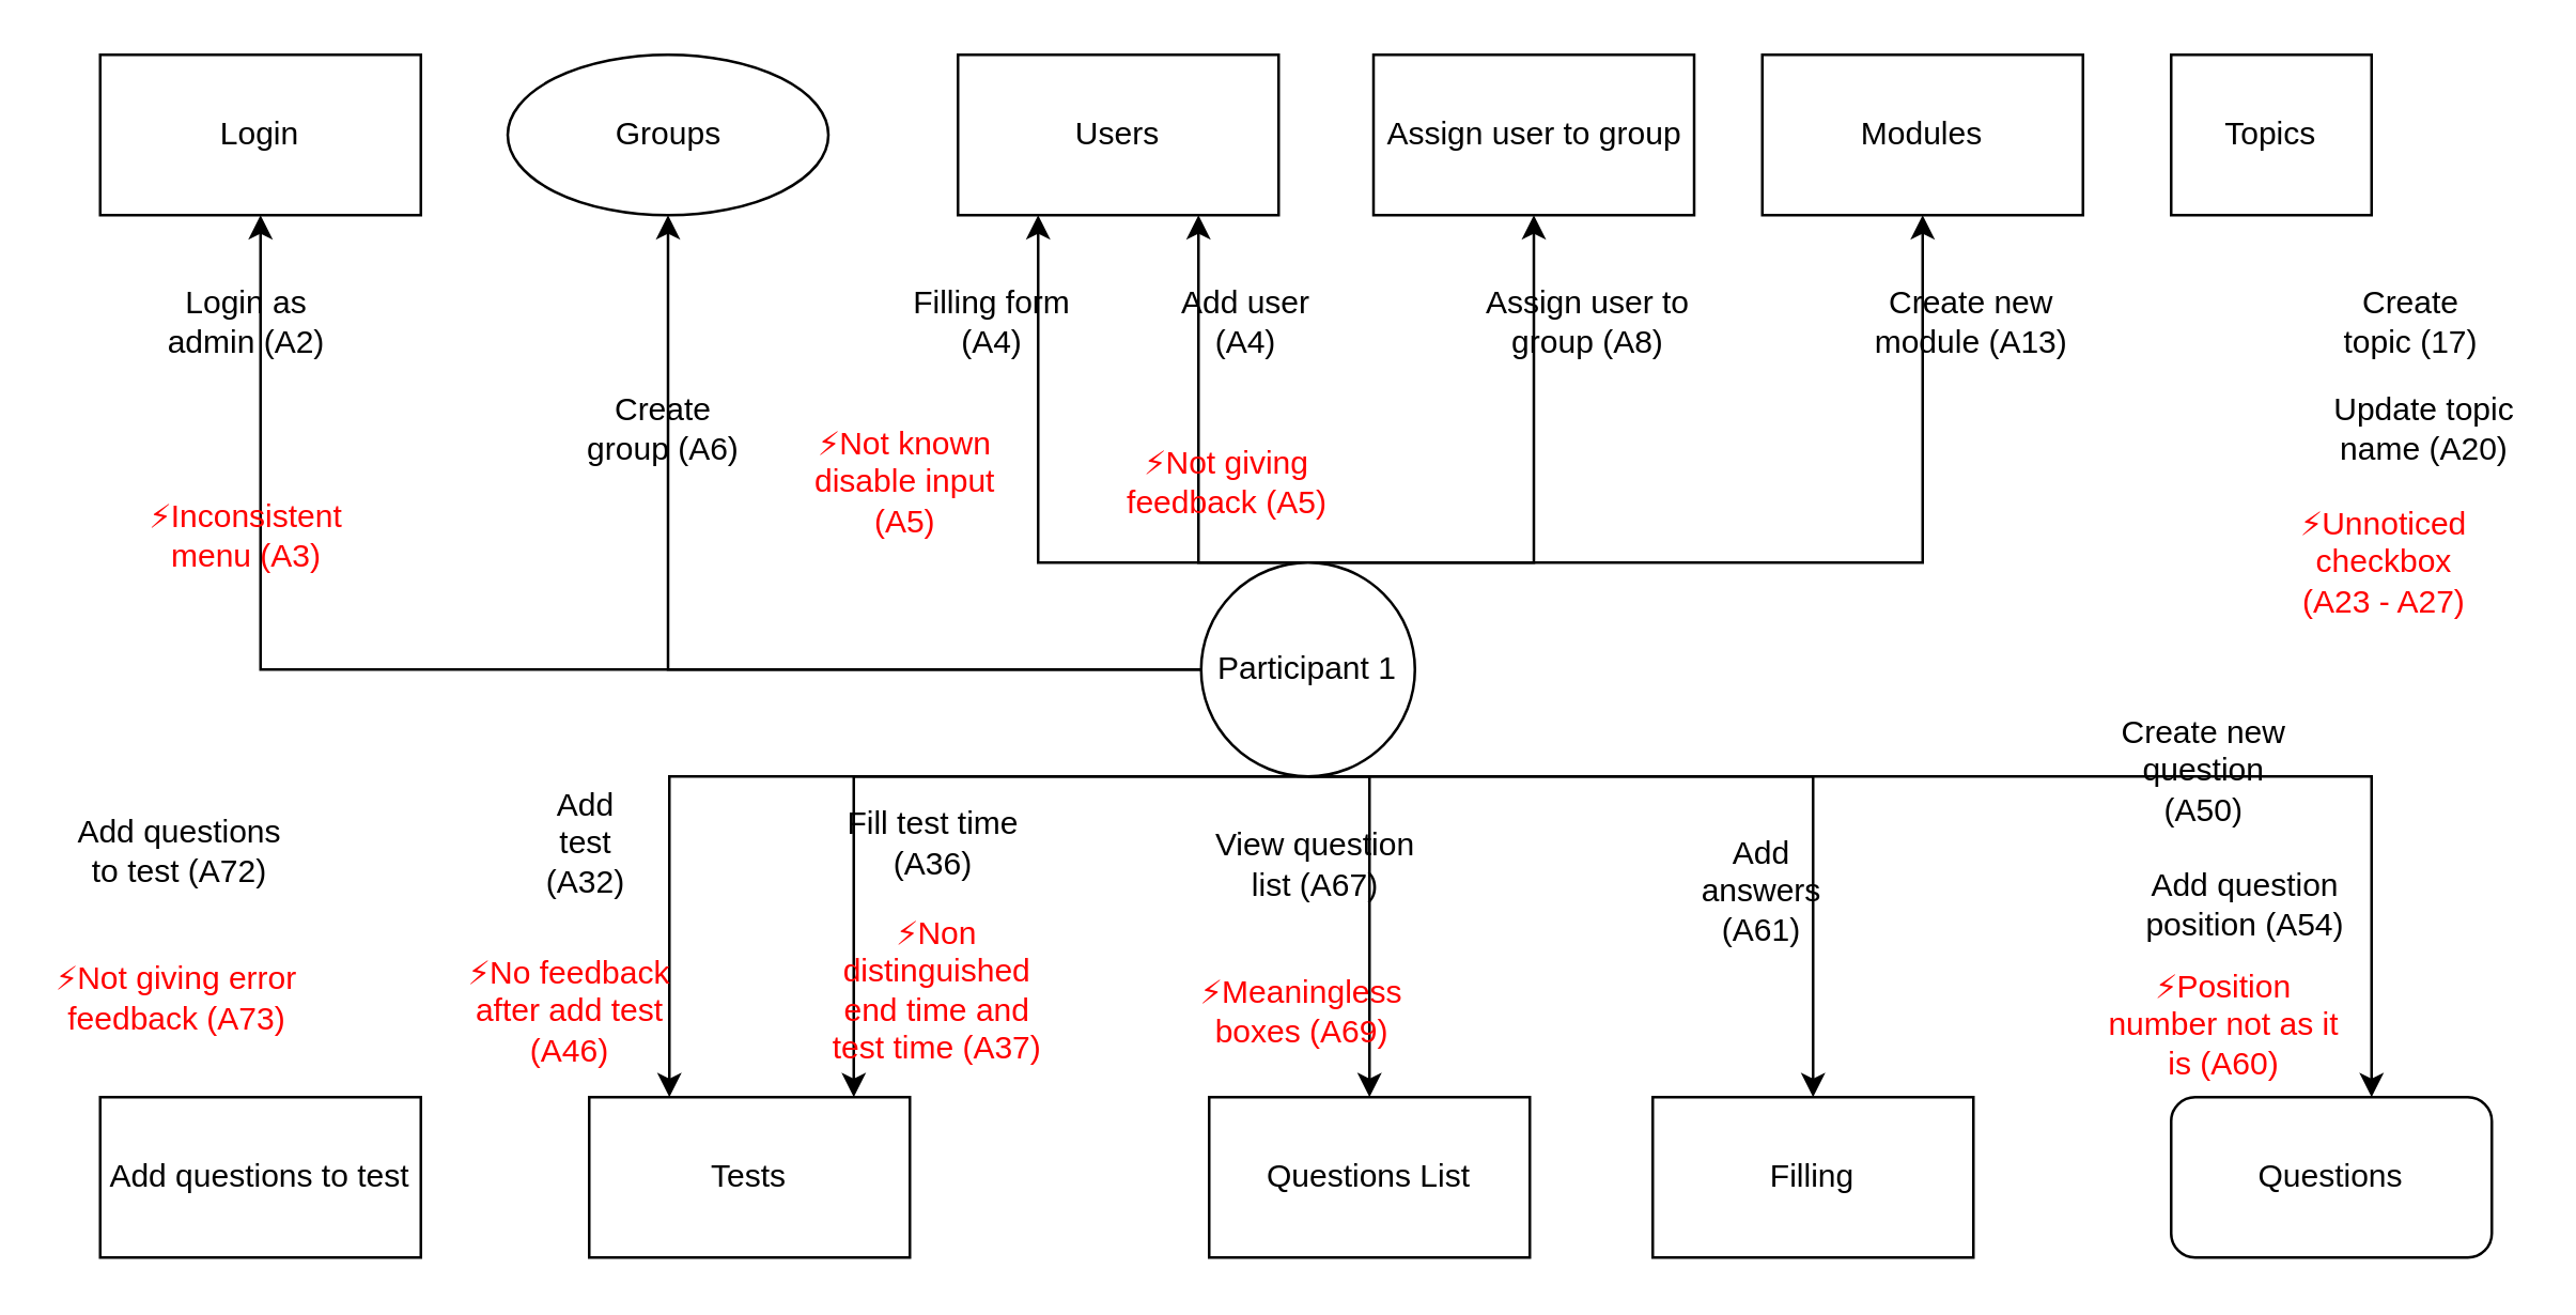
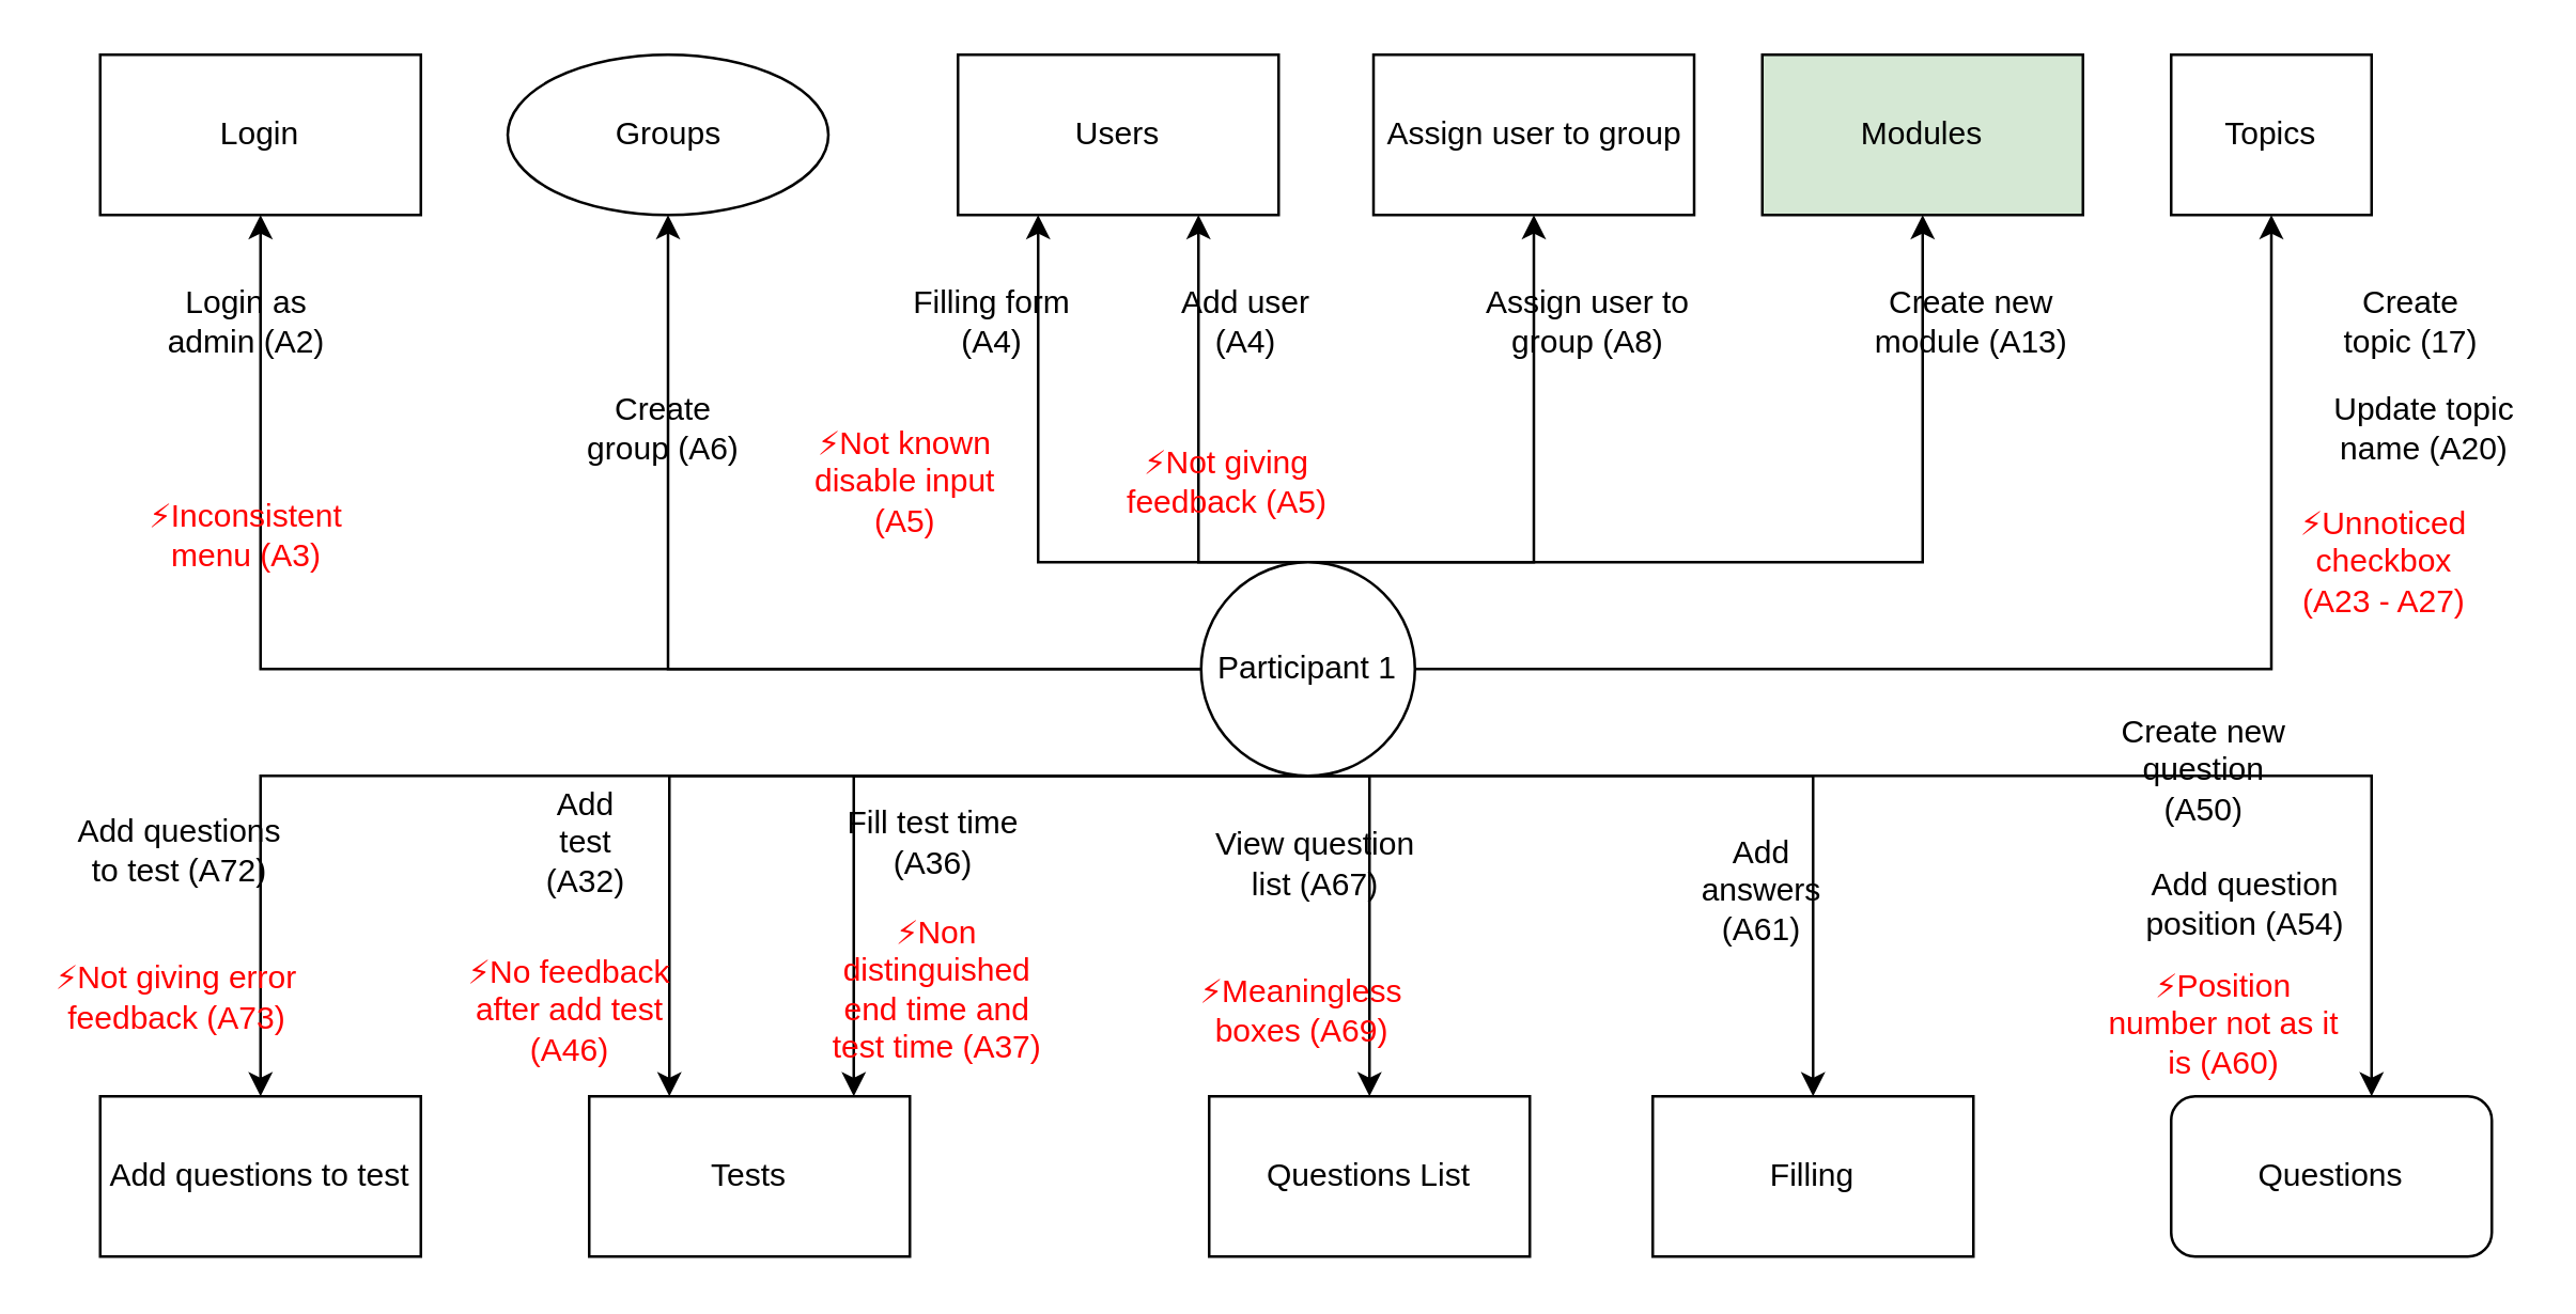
  <mxCell id="0" />
  <mxCell id="1" parent="0" />
  <mxCell id="2" style="edgeStyle=orthogonalEdgeStyle;rounded=0;orthogonalLoop=1;jettySize=auto;html=1;exitX=0;exitY=0.5;exitDx=0;exitDy=0;" edge="1" parent="1" source="15" target="16"><mxGeometry relative="1" as="geometry" /></mxCell>
+ <mxCell id="3" style="edgeStyle=orthogonalEdgeStyle;rounded=0;orthogonalLoop=1;jettySize=auto;html=1;exitX=1;exitY=0.5;exitDx=0;exitDy=0;entryX=0.5;entryY=1;entryDx=0;entryDy=0;strokeColor=#000000;strokeWidth=1;fontColor=#FF0000;" edge="1" parent="1" source="15" target="18"><mxGeometry relative="1" as="geometry" /></mxCell>
  <mxCell id="4" style="edgeStyle=orthogonalEdgeStyle;rounded=0;orthogonalLoop=1;jettySize=auto;html=1;exitX=0.5;exitY=1;exitDx=0;exitDy=0;strokeColor=#000000;strokeWidth=1;fontColor=#000000;" edge="1" parent="1" source="15" target="19"><mxGeometry relative="1" as="geometry"><Array as="points"><mxPoint x="887" y="290" /></Array></mxGeometry></mxCell>
  <mxCell id="5" style="edgeStyle=orthogonalEdgeStyle;rounded=0;orthogonalLoop=1;jettySize=auto;html=1;exitX=0.5;exitY=1;exitDx=0;exitDy=0;entryX=0.5;entryY=0;entryDx=0;entryDy=0;strokeColor=#000000;strokeWidth=1;fontColor=#000000;" edge="1" parent="1" source="15" target="20"><mxGeometry relative="1" as="geometry"><Array as="points"><mxPoint x="512" y="290" /></Array></mxGeometry></mxCell>
  <mxCell id="6" style="edgeStyle=orthogonalEdgeStyle;rounded=0;orthogonalLoop=1;jettySize=auto;html=1;exitX=0.5;exitY=1;exitDx=0;exitDy=0;strokeColor=#000000;strokeWidth=1;fontColor=#000000;" edge="1" parent="1" source="15" target="21"><mxGeometry relative="1" as="geometry"><Array as="points"><mxPoint x="319" y="290" /></Array></mxGeometry></mxCell>
  <mxCell id="7" style="edgeStyle=orthogonalEdgeStyle;rounded=0;orthogonalLoop=1;jettySize=auto;html=1;exitX=0.5;exitY=1;exitDx=0;exitDy=0;entryX=0.25;entryY=0;entryDx=0;entryDy=0;strokeColor=#000000;strokeWidth=1;fontColor=#FF0000;" edge="1" parent="1" source="15" target="21"><mxGeometry relative="1" as="geometry"><Array as="points"><mxPoint x="250" y="290" /></Array></mxGeometry></mxCell>
  <mxCell id="8" style="edgeStyle=orthogonalEdgeStyle;rounded=0;orthogonalLoop=1;jettySize=auto;html=1;exitX=0;exitY=0.5;exitDx=0;exitDy=0;entryX=0.5;entryY=1;entryDx=0;entryDy=0;strokeColor=#000000;strokeWidth=1;fontColor=#000000;" edge="1" parent="1" source="15" target="37"><mxGeometry relative="1" as="geometry" /></mxCell>
  <mxCell id="9" style="edgeStyle=orthogonalEdgeStyle;rounded=0;orthogonalLoop=1;jettySize=auto;html=1;exitX=0.5;exitY=0;exitDx=0;exitDy=0;entryX=0.5;entryY=1;entryDx=0;entryDy=0;strokeColor=#000000;strokeWidth=1;fontColor=#000000;" edge="1" parent="1" source="15" target="40"><mxGeometry relative="1" as="geometry"><Array as="points"><mxPoint x="574" y="210" /></Array></mxGeometry></mxCell>
  <mxCell id="10" style="edgeStyle=orthogonalEdgeStyle;rounded=0;orthogonalLoop=1;jettySize=auto;html=1;exitX=0.5;exitY=0;exitDx=0;exitDy=0;entryX=0.5;entryY=1;entryDx=0;entryDy=0;strokeColor=#000000;strokeWidth=1;fontColor=#000000;" edge="1" parent="1" source="15" target="42"><mxGeometry relative="1" as="geometry"><Array as="points"><mxPoint x="719" y="210" /></Array></mxGeometry></mxCell>
  <mxCell id="11" style="edgeStyle=orthogonalEdgeStyle;rounded=0;orthogonalLoop=1;jettySize=auto;html=1;exitX=0.5;exitY=1;exitDx=0;exitDy=0;strokeColor=#000000;strokeWidth=1;fontColor=#000000;" edge="1" parent="1" source="15" target="46"><mxGeometry relative="1" as="geometry"><Array as="points"><mxPoint x="678" y="290" /></Array></mxGeometry></mxCell>
  <mxCell id="12" style="edgeStyle=orthogonalEdgeStyle;rounded=0;orthogonalLoop=1;jettySize=auto;html=1;exitX=0.5;exitY=0;exitDx=0;exitDy=0;entryX=0.25;entryY=1;entryDx=0;entryDy=0;strokeColor=#000000;strokeWidth=1;fontColor=#000000;" edge="1" parent="1" source="15" target="17"><mxGeometry relative="1" as="geometry"><Array as="points"><mxPoint x="388" y="210" /></Array></mxGeometry></mxCell>
  <mxCell id="13" style="edgeStyle=orthogonalEdgeStyle;rounded=0;orthogonalLoop=1;jettySize=auto;html=1;exitX=0.5;exitY=0;exitDx=0;exitDy=0;entryX=0.75;entryY=1;entryDx=0;entryDy=0;strokeColor=#000000;strokeWidth=1;fontColor=#000000;" edge="1" parent="1" source="15" target="17"><mxGeometry relative="1" as="geometry"><Array as="points"><mxPoint x="448" y="210" /></Array></mxGeometry></mxCell>
+ <mxCell id="14" style="edgeStyle=orthogonalEdgeStyle;rounded=0;orthogonalLoop=1;jettySize=auto;html=1;exitX=0.5;exitY=1;exitDx=0;exitDy=0;entryX=0.5;entryY=0;entryDx=0;entryDy=0;strokeColor=#000000;strokeWidth=1;fontColor=#000000;" edge="1" parent="1" source="15" target="48"><mxGeometry relative="1" as="geometry"><Array as="points"><mxPoint x="97" y="290" /></Array></mxGeometry></mxCell>
  <mxCell id="15" value="Participant 1" style="ellipse;whiteSpace=wrap;html=1;aspect=fixed;" vertex="1" parent="1"><mxGeometry x="449" y="210" width="80" height="80" as="geometry" /></mxCell>
  <mxCell id="16" value="Groups" style="ellipse;whiteSpace=wrap;html=1;" vertex="1" parent="1"><mxGeometry x="189.5" y="20" width="120" height="60" as="geometry" /></mxCell>
  <mxCell id="17" value="Users" style="rounded=0;whiteSpace=wrap;html=1;" vertex="1" parent="1"><mxGeometry x="358" y="20" width="120" height="60" as="geometry" /></mxCell>
  <mxCell id="18" value="Topics" style="rounded=0;whiteSpace=wrap;html=1;" vertex="1" parent="1"><mxGeometry x="812" y="20" width="75" height="60" as="geometry" /></mxCell>
  <mxCell id="19" value="Questions" style="whiteSpace=wrap;html=1;rounded=1;" vertex="1" parent="1"><mxGeometry x="812" y="410" width="120" height="60" as="geometry" /></mxCell>
  <mxCell id="20" value="Questions List" style="rounded=0;whiteSpace=wrap;html=1;" vertex="1" parent="1"><mxGeometry x="452" y="410" width="120" height="60" as="geometry" /></mxCell>
  <mxCell id="21" value="Tests" style="rounded=0;whiteSpace=wrap;html=1;" vertex="1" parent="1"><mxGeometry x="220" y="410" width="120" height="60" as="geometry" /></mxCell>
  <mxCell id="22" value="&lt;font color=&quot;#ff0000&quot;&gt;⚡Inconsistent menu (A3)&lt;/font&gt;" style="text;html=1;strokeColor=none;fillColor=none;align=center;verticalAlign=middle;whiteSpace=wrap;rounded=0;fontColor=#000000;" vertex="1" parent="1"><mxGeometry x="72" y="190" width="40" height="20" as="geometry" /></mxCell>
  <mxCell id="23" value="Filling form (A4)" style="text;html=1;strokeColor=none;fillColor=none;align=center;verticalAlign=middle;whiteSpace=wrap;rounded=0;fontColor=#000000;" vertex="1" parent="1"><mxGeometry x="338" y="110" width="66" height="20" as="geometry" /></mxCell>
  <mxCell id="24" value="&lt;span&gt;&lt;font color=&quot;#ff0000&quot;&gt;⚡Not known disable input (A5)&lt;/font&gt;&lt;/span&gt;" style="text;html=1;strokeColor=none;fillColor=none;align=center;verticalAlign=middle;whiteSpace=wrap;rounded=0;fontColor=#000000;" vertex="1" parent="1"><mxGeometry x="300.5" y="170" width="75" height="20" as="geometry" /></mxCell>
  <mxCell id="25" value="Add user (A4)" style="text;html=1;strokeColor=none;fillColor=none;align=center;verticalAlign=middle;whiteSpace=wrap;rounded=0;fontColor=#000000;" vertex="1" parent="1"><mxGeometry x="434" y="110" width="64" height="20" as="geometry" /></mxCell>
  <mxCell id="26" value="&lt;span&gt;⚡Not giving feedback (A5)&lt;/span&gt;" style="text;html=1;strokeColor=none;fillColor=none;align=center;verticalAlign=middle;whiteSpace=wrap;rounded=0;fontColor=#FF0000;" vertex="1" parent="1"><mxGeometry x="419" y="170" width="80" height="20" as="geometry" /></mxCell>
  <mxCell id="27" value="Update topic name (A20)" style="text;html=1;strokeColor=none;fillColor=none;align=center;verticalAlign=middle;whiteSpace=wrap;rounded=0;fontColor=#000000;" vertex="1" parent="1"><mxGeometry x="872" y="150" width="70" height="20" as="geometry" /></mxCell>
  <mxCell id="28" value="&lt;span&gt;⚡Unnoticed checkbox (A23 - A27)&lt;/span&gt;" style="text;html=1;strokeColor=none;fillColor=none;align=center;verticalAlign=middle;whiteSpace=wrap;rounded=0;fontColor=#FF0000;" vertex="1" parent="1"><mxGeometry x="852" y="200" width="80" height="20" as="geometry" /></mxCell>
  <mxCell id="29" value="Add question position (A54)" style="text;html=1;strokeColor=none;fillColor=none;align=center;verticalAlign=middle;whiteSpace=wrap;rounded=0;fontColor=#000000;" vertex="1" parent="1"><mxGeometry x="795" y="327.5" width="90" height="20" as="geometry" /></mxCell>
  <mxCell id="30" value="&lt;span&gt;⚡Position number not as it is (A60)&lt;/span&gt;" style="text;html=1;strokeColor=none;fillColor=none;align=center;verticalAlign=middle;whiteSpace=wrap;rounded=0;fontColor=#FF0000;" vertex="1" parent="1"><mxGeometry x="787" y="372.5" width="90" height="20" as="geometry" /></mxCell>
  <mxCell id="31" value="View question list (A67)" style="text;html=1;strokeColor=none;fillColor=none;align=center;verticalAlign=middle;whiteSpace=wrap;rounded=0;fontColor=#000000;" vertex="1" parent="1"><mxGeometry x="452" y="312.5" width="80" height="20" as="geometry" /></mxCell>
  <mxCell id="32" value="&lt;span&gt;⚡Meaningless boxes (A69)&lt;/span&gt;" style="text;html=1;strokeColor=none;fillColor=none;align=center;verticalAlign=middle;whiteSpace=wrap;rounded=0;fontColor=#FF0000;" vertex="1" parent="1"><mxGeometry x="462" y="367.5" width="50" height="20" as="geometry" /></mxCell>
  <mxCell id="33" value="Fill test time (A36)" style="text;html=1;strokeColor=none;fillColor=none;align=center;verticalAlign=middle;whiteSpace=wrap;rounded=0;fontColor=#000000;" vertex="1" parent="1"><mxGeometry x="309" y="305" width="80" height="20" as="geometry" /></mxCell>
  <mxCell id="34" value="&lt;span&gt;⚡Non distinguished end time and test time (A37)&lt;/span&gt;" style="text;html=1;strokeColor=none;fillColor=none;align=center;verticalAlign=middle;whiteSpace=wrap;rounded=0;fontColor=#FF0000;" vertex="1" parent="1"><mxGeometry x="309.5" y="360" width="81" height="20" as="geometry" /></mxCell>
  <mxCell id="35" value="Add test (A32)" style="text;html=1;strokeColor=none;fillColor=none;align=center;verticalAlign=middle;whiteSpace=wrap;rounded=0;fontColor=#000000;" vertex="1" parent="1"><mxGeometry x="199" y="305" width="40" height="20" as="geometry" /></mxCell>
  <mxCell id="36" value="&lt;span&gt;⚡No feedback after add test (A46)&lt;/span&gt;" style="text;html=1;strokeColor=none;fillColor=none;align=center;verticalAlign=middle;whiteSpace=wrap;rounded=0;fontColor=#FF0000;" vertex="1" parent="1"><mxGeometry x="167" y="367.5" width="92" height="20" as="geometry" /></mxCell>
  <mxCell id="37" value="Login" style="rounded=0;whiteSpace=wrap;html=1;fillColor=#ffffff;fontColor=#000000;" vertex="1" parent="1"><mxGeometry x="37" y="20" width="120" height="60" as="geometry" /></mxCell>
  <mxCell id="38" value="Login as admin (A2)" style="text;html=1;strokeColor=none;fillColor=none;align=center;verticalAlign=middle;whiteSpace=wrap;rounded=0;fontColor=#000000;" vertex="1" parent="1"><mxGeometry x="57" y="110" width="70" height="20" as="geometry" /></mxCell>
  <mxCell id="39" value="Create group (A6)" style="text;html=1;strokeColor=none;fillColor=none;align=center;verticalAlign=middle;whiteSpace=wrap;rounded=0;fontColor=#000000;" vertex="1" parent="1"><mxGeometry x="216" y="150" width="64" height="20" as="geometry" /></mxCell>
  <mxCell id="40" value="Assign user to group" style="rounded=0;whiteSpace=wrap;html=1;fillColor=#ffffff;fontColor=#000000;" vertex="1" parent="1"><mxGeometry x="513.5" y="20" width="120" height="60" as="geometry" /></mxCell>
  <mxCell id="41" value="Assign user to group (A8)" style="text;html=1;strokeColor=none;fillColor=none;align=center;verticalAlign=middle;whiteSpace=wrap;rounded=0;fontColor=#000000;" vertex="1" parent="1"><mxGeometry x="553.5" y="110" width="80" height="20" as="geometry" /></mxCell>
- <mxCell id="42" value="Modules" style="rounded=0;whiteSpace=wrap;html=1;fillColor=#ffffff;fontColor=#000000;" vertex="1" parent="1"><mxGeometry x="659" y="20" width="120" height="60" as="geometry" /></mxCell>
+ <mxCell id="42" value="Modules" style="rounded=0;whiteSpace=wrap;html=1;fillColor=#d5e8d4;fontColor=#000000;" vertex="1" parent="1"><mxGeometry x="659" y="20" width="120" height="60" as="geometry" /></mxCell>
  <mxCell id="43" value="Create new module (A13)" style="text;html=1;strokeColor=none;fillColor=none;align=center;verticalAlign=middle;whiteSpace=wrap;rounded=0;fontColor=#000000;" vertex="1" parent="1"><mxGeometry x="696" y="110" width="83" height="20" as="geometry" /></mxCell>
  <mxCell id="44" value="Create topic (17)" style="text;html=1;strokeColor=none;fillColor=none;align=center;verticalAlign=middle;whiteSpace=wrap;rounded=0;fontColor=#000000;" vertex="1" parent="1"><mxGeometry x="872" y="110" width="60" height="20" as="geometry" /></mxCell>
  <mxCell id="45" value="Create new question (A50)" style="text;html=1;strokeColor=none;fillColor=none;align=center;verticalAlign=middle;whiteSpace=wrap;rounded=0;fontColor=#000000;" vertex="1" parent="1"><mxGeometry x="790.5" y="277.5" width="67" height="20" as="geometry" /></mxCell>
  <mxCell id="46" value="Filling" style="rounded=0;whiteSpace=wrap;html=1;fillColor=#ffffff;fontColor=#000000;" vertex="1" parent="1"><mxGeometry x="618" y="410" width="120" height="60" as="geometry" /></mxCell>
  <mxCell id="47" value="Add answers (A61)" style="text;html=1;strokeColor=none;fillColor=none;align=center;verticalAlign=middle;whiteSpace=wrap;rounded=0;fontColor=#000000;" vertex="1" parent="1"><mxGeometry x="629" y="322.5" width="60" height="20" as="geometry" /></mxCell>
  <mxCell id="48" value="Add questions to test" style="rounded=0;whiteSpace=wrap;html=1;fillColor=#ffffff;fontColor=#000000;" vertex="1" parent="1"><mxGeometry x="37" y="410" width="120" height="60" as="geometry" /></mxCell>
  <mxCell id="49" value="Add questions to test (A72)" style="text;html=1;strokeColor=none;fillColor=none;align=center;verticalAlign=middle;whiteSpace=wrap;rounded=0;fontColor=#000000;" vertex="1" parent="1"><mxGeometry x="27" y="308" width="80" height="20" as="geometry" /></mxCell>
  <mxCell id="50" value="&lt;span&gt;⚡Not giving error feedback (A73)&lt;/span&gt;" style="text;html=1;strokeColor=none;fillColor=none;align=center;verticalAlign=middle;whiteSpace=wrap;rounded=0;fontColor=#FF0000;" vertex="1" parent="1"><mxGeometry x="20" y="362.5" width="92" height="20" as="geometry" /></mxCell>
